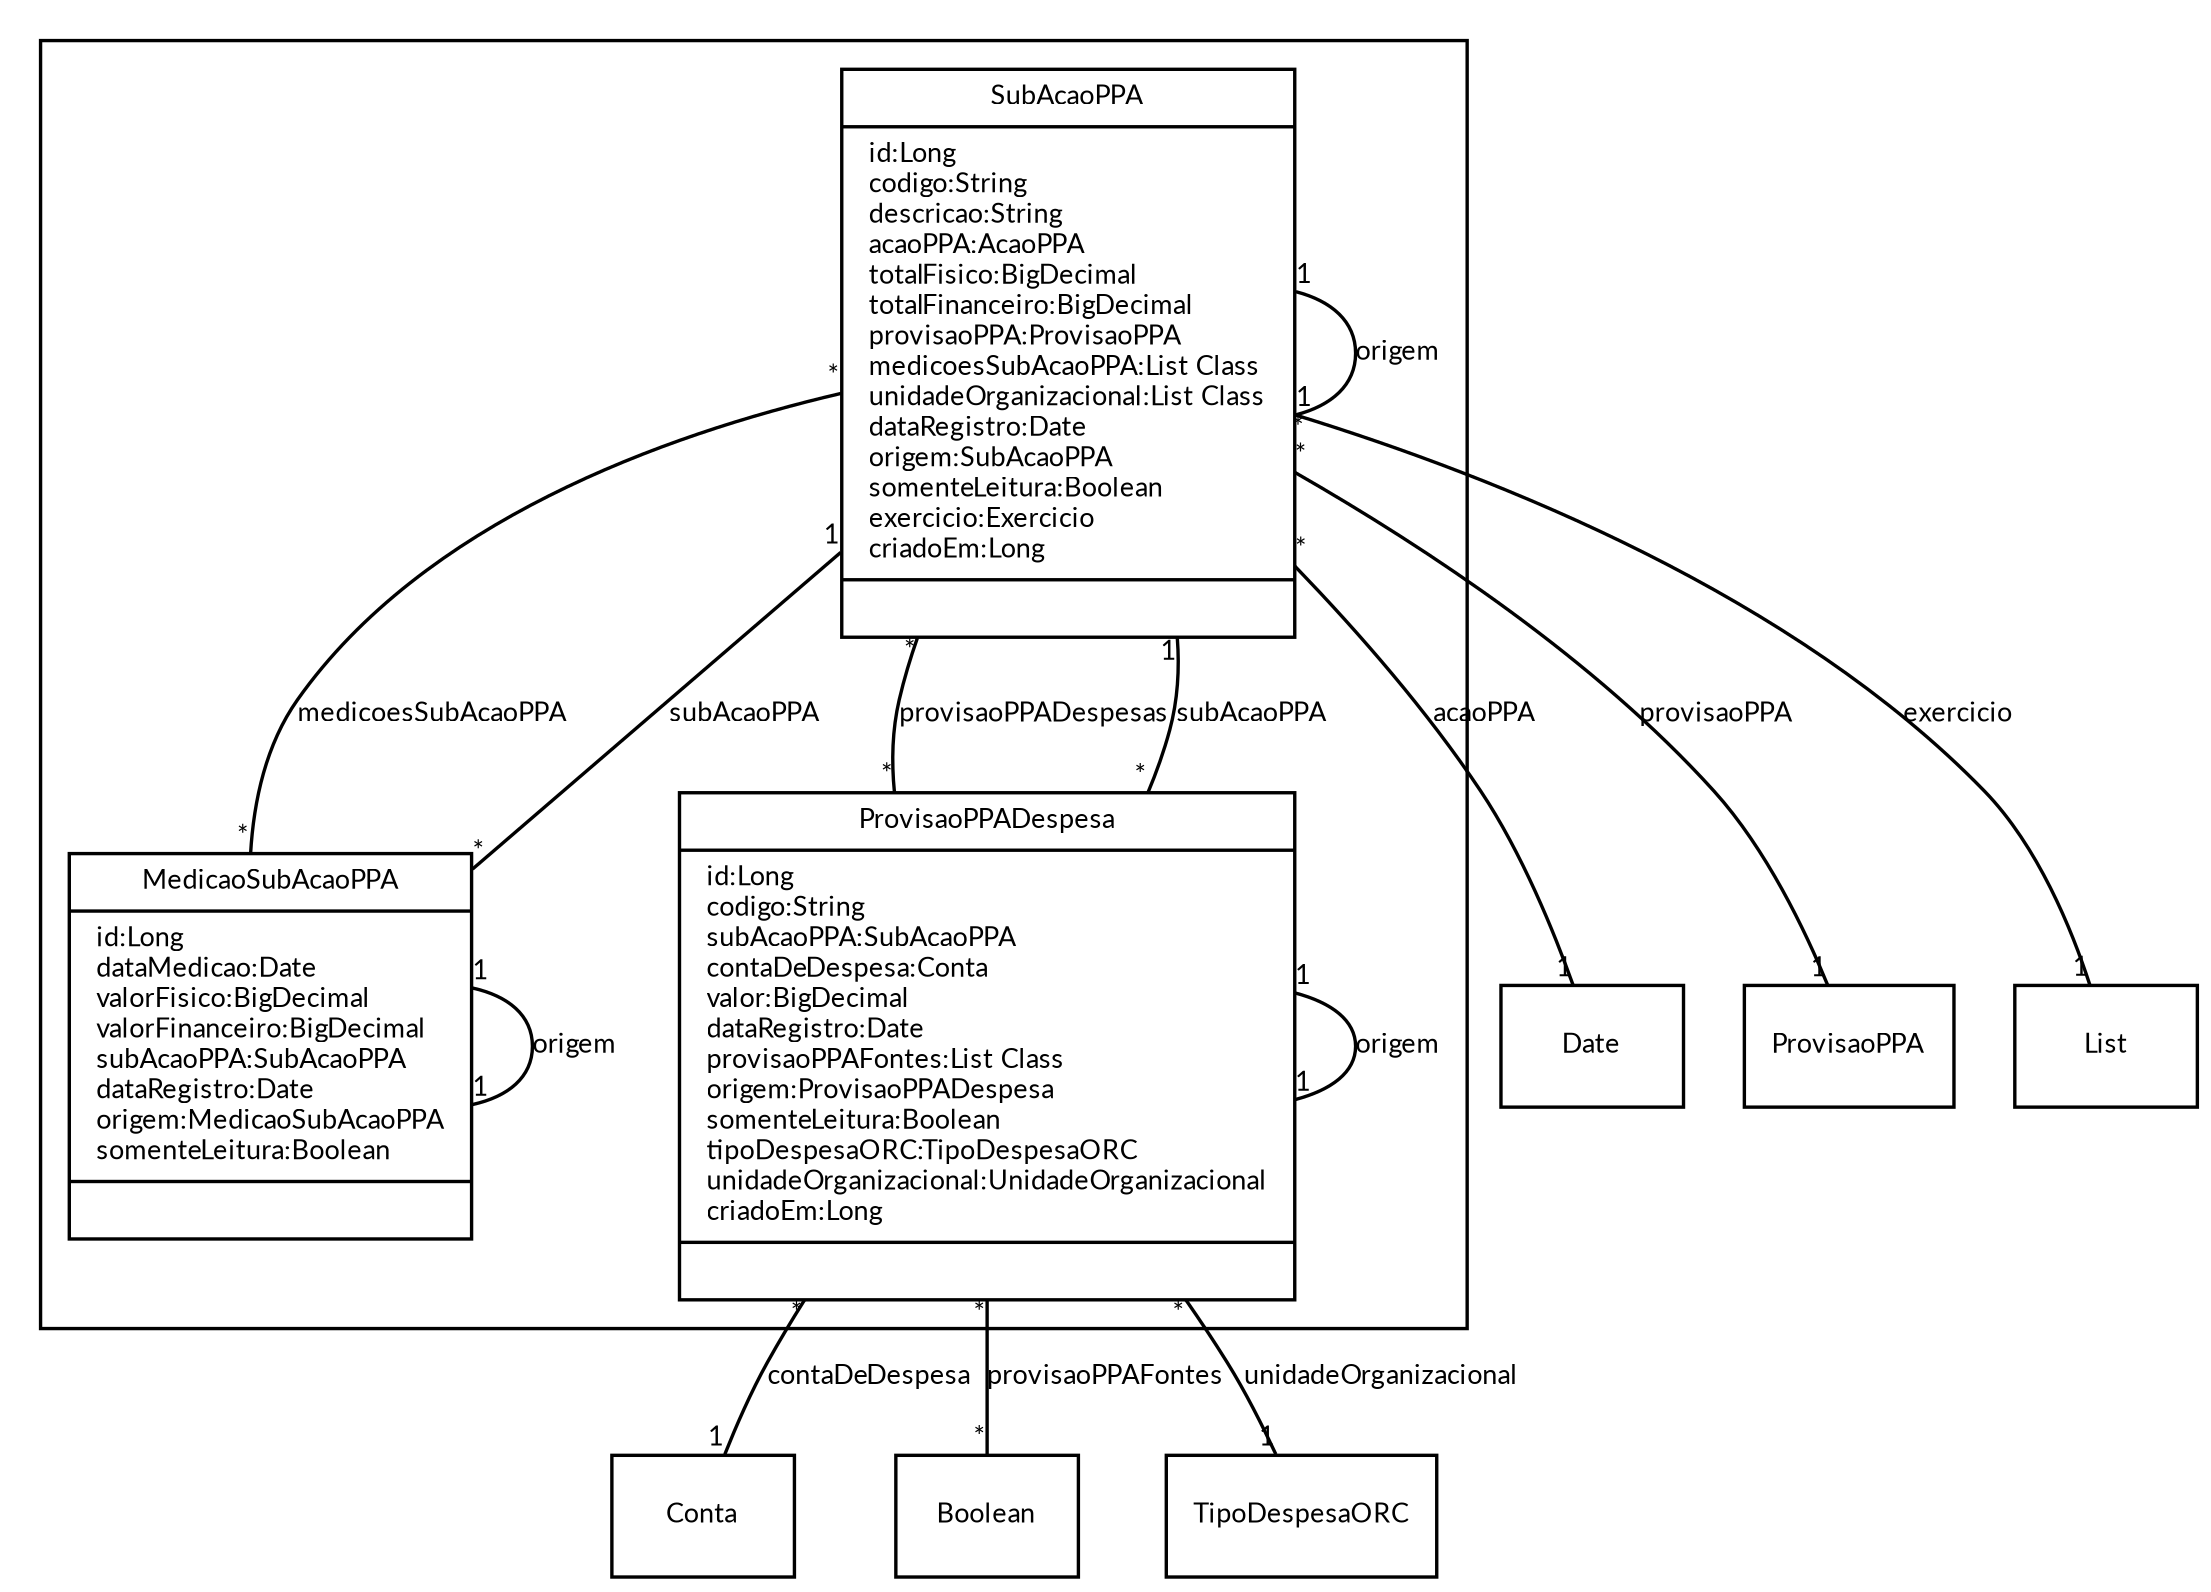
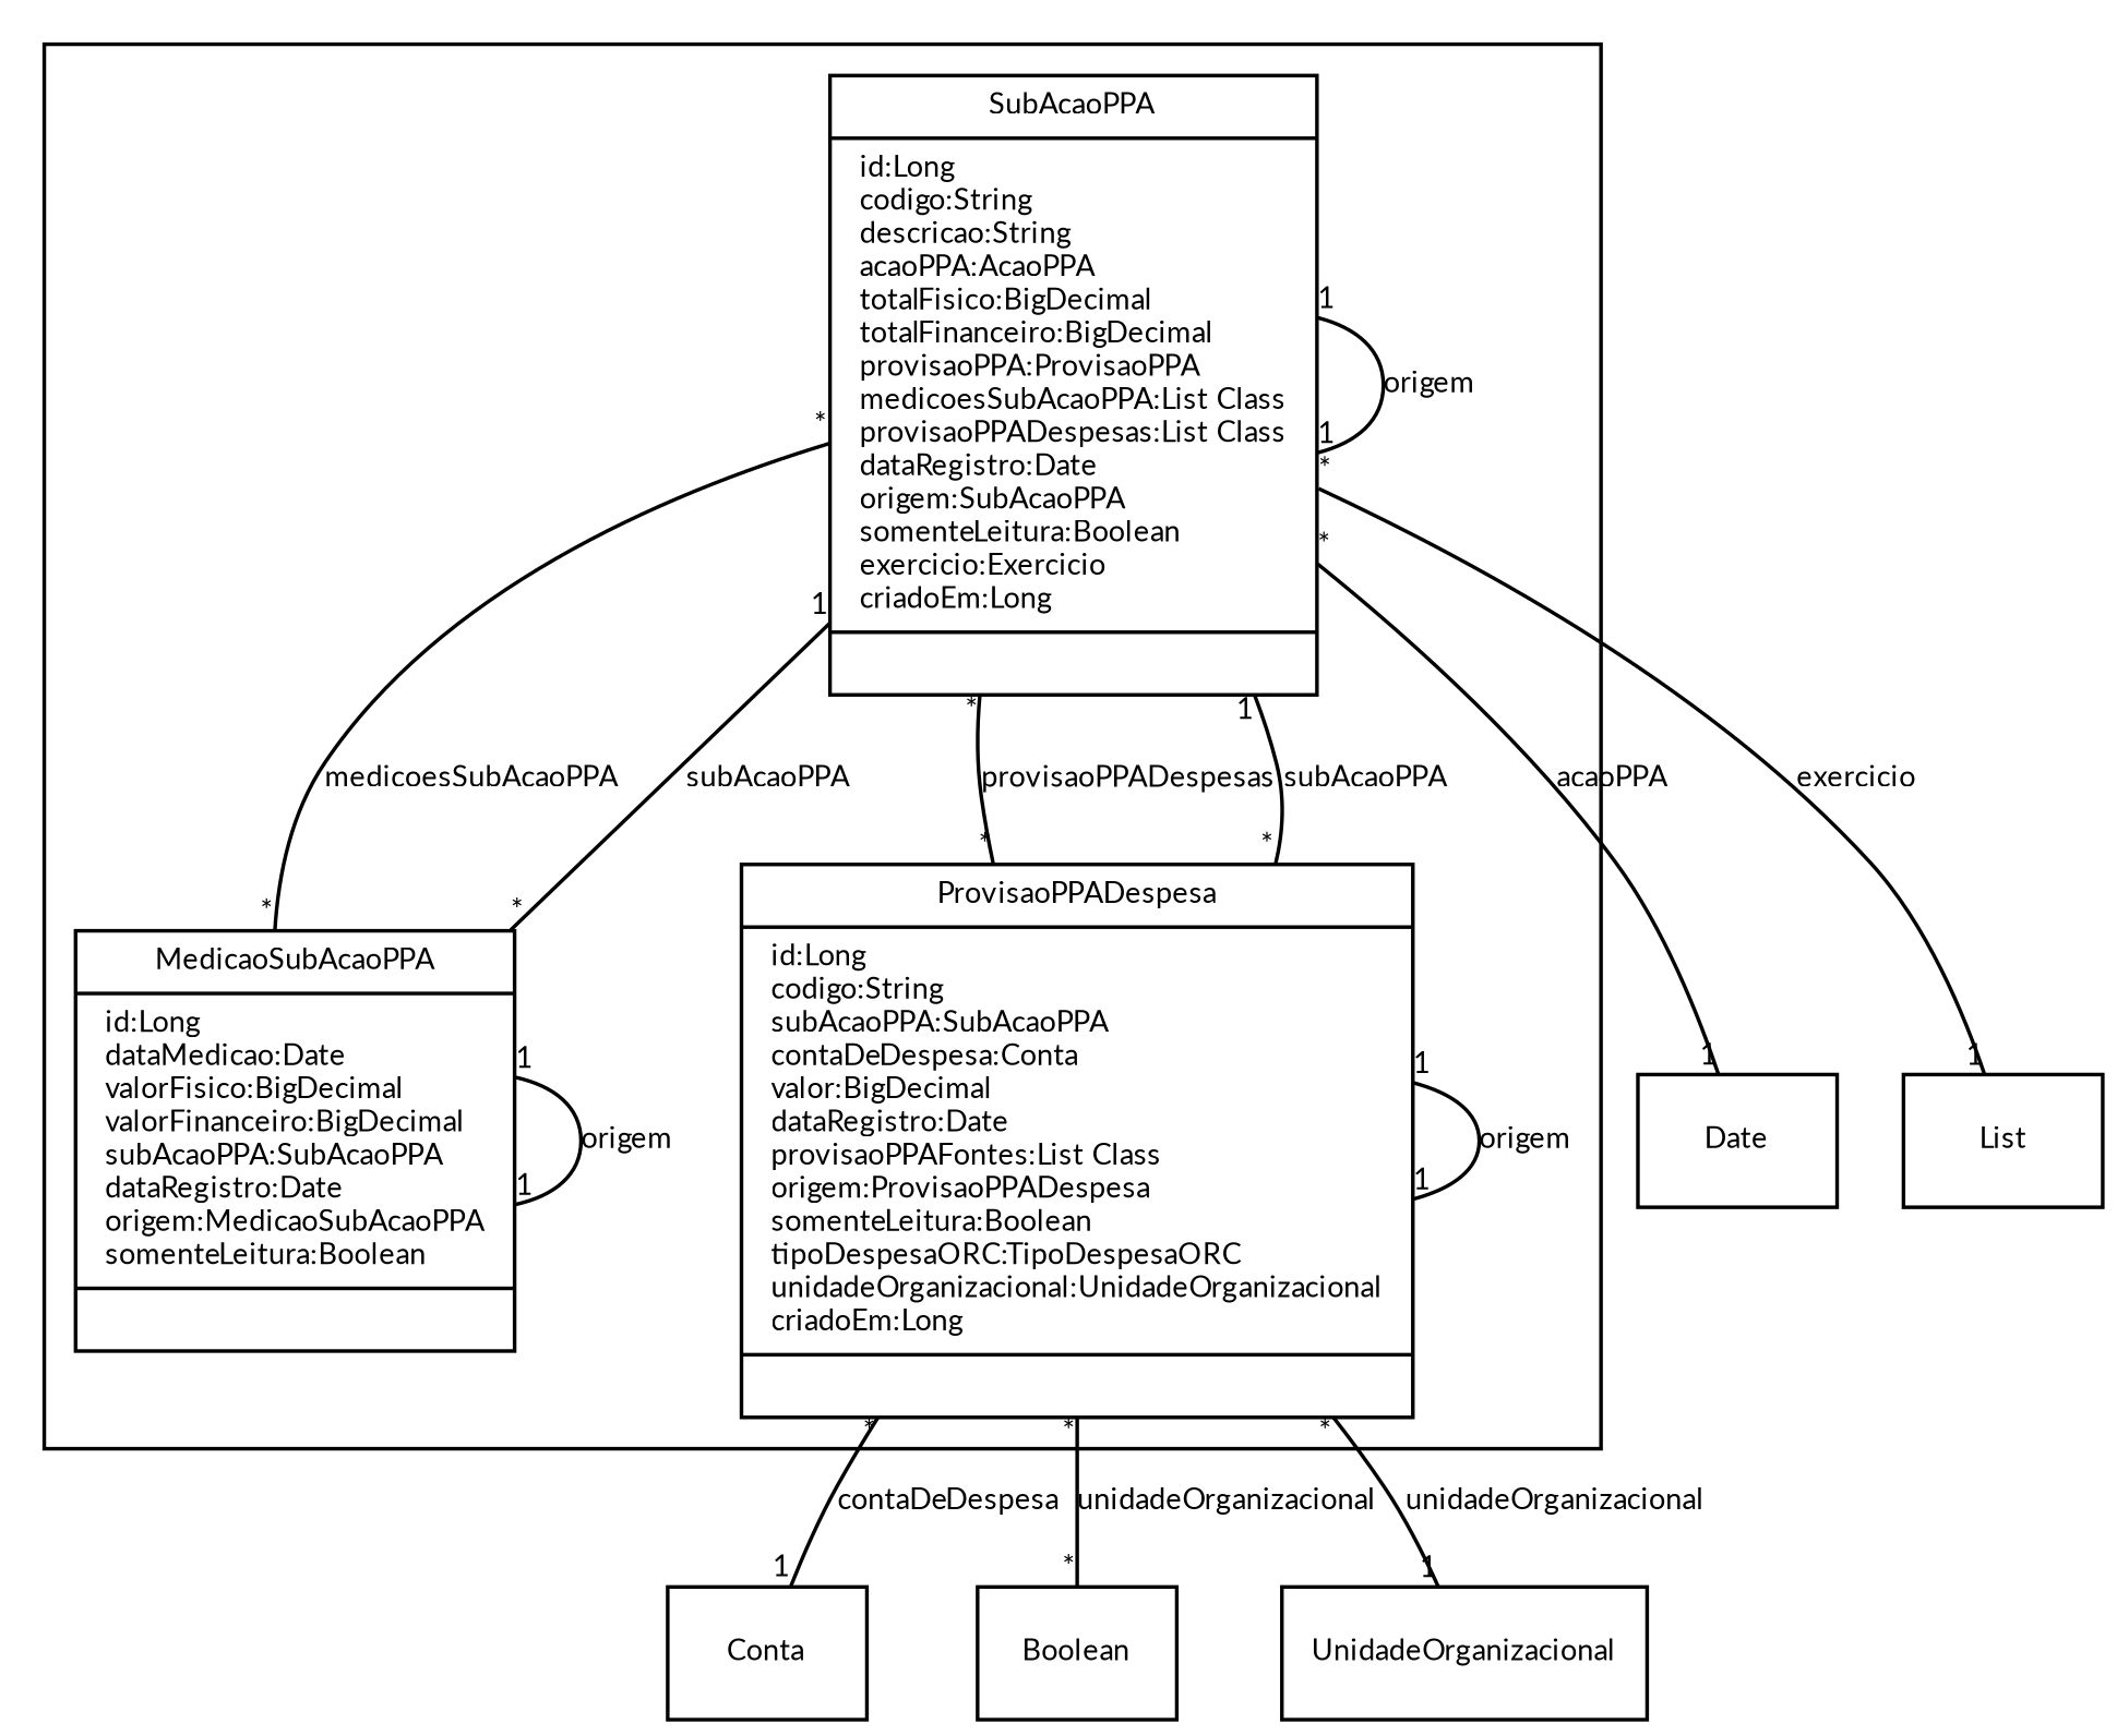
  digraph {
    fontname=Lato
    fontsize=8
    node [fontname=Lato fontsize=8 shape=record]
    edge [arrowhead=none fontname=Lato fontsize=8 headlabel=1 taillabel="*"]
-   n1 [label="{SubAcaoPPA|id:Long\lcodigo:String\ldescricao:String\lacaoPPA:AcaoPPA\ltotalFisico:BigDecimal\ltotalFinanceiro:BigDecimal\lprovisaoPPA:ProvisaoPPA\lmedicoesSubAcaoPPA:List Class\lunidadeOrganizacional:List Class\ldataRegistro:Date\lorigem:SubAcaoPPA\lsomenteLeitura:Boolean\lexercicio:Exercicio\lcriadoEm:Long\l|\l}"]
+   n1 [label="{SubAcaoPPA|id:Long\lcodigo:String\ldescricao:String\lacaoPPA:AcaoPPA\ltotalFisico:BigDecimal\ltotalFinanceiro:BigDecimal\lprovisaoPPA:ProvisaoPPA\lmedicoesSubAcaoPPA:List Class\lprovisaoPPADespesas:List Class\ldataRegistro:Date\lorigem:SubAcaoPPA\lsomenteLeitura:Boolean\lexercicio:Exercicio\lcriadoEm:Long\l|\l}"]
    n2 [label="{MedicaoSubAcaoPPA|id:Long\ldataMedicao:Date\lvalorFisico:BigDecimal\lvalorFinanceiro:BigDecimal\lsubAcaoPPA:SubAcaoPPA\ldataRegistro:Date\lorigem:MedicaoSubAcaoPPA\lsomenteLeitura:Boolean\l|\l}"]
    n3 [label="{ProvisaoPPADespesa|id:Long\lcodigo:String\lsubAcaoPPA:SubAcaoPPA\lcontaDeDespesa:Conta\lvalor:BigDecimal\ldataRegistro:Date\lprovisaoPPAFontes:List Class\lorigem:ProvisaoPPADespesa\lsomenteLeitura:Boolean\ltipoDespesaORC:TipoDespesaORC\lunidadeOrganizacional:UnidadeOrganizacional\lcriadoEm:Long\l|\l}"]
    n4 [label=Date]
-   ProvisaoPPA
    n6 [label=List]
    Conta
    n8 [label=Boolean]
-   UnidadeOrganizacional [label=TipoDespesaORC]
+   UnidadeOrganizacional
    subgraph cluster_1 {
      n1
      n2
      n3
    }
    n1 -> n1 [label=origem taillabel=1]
    n1 -> n2 [headlabel="*" label=medicoesSubAcaoPPA]
    n1 -> n3 [headlabel="*" label=provisaoPPADespesas]
    n1 -> n4 [label=acaoPPA]
-   n1 -> ProvisaoPPA [label=provisaoPPA]
    n1 -> n6 [label=exercicio]
    n2 -> n1 [label=subAcaoPPA]
    n2 -> n2 [label=origem taillabel=1]
    n3 -> n1 [label=subAcaoPPA]
    n3 -> n3 [label=origem taillabel=1]
    n3 -> Conta [label=contaDeDespesa]
-   n3 -> n8 [headlabel="*" label=provisaoPPAFontes]
+   n3 -> n8 [headlabel="*" label=unidadeOrganizacional]
    n3 -> UnidadeOrganizacional [label=unidadeOrganizacional]
  }
